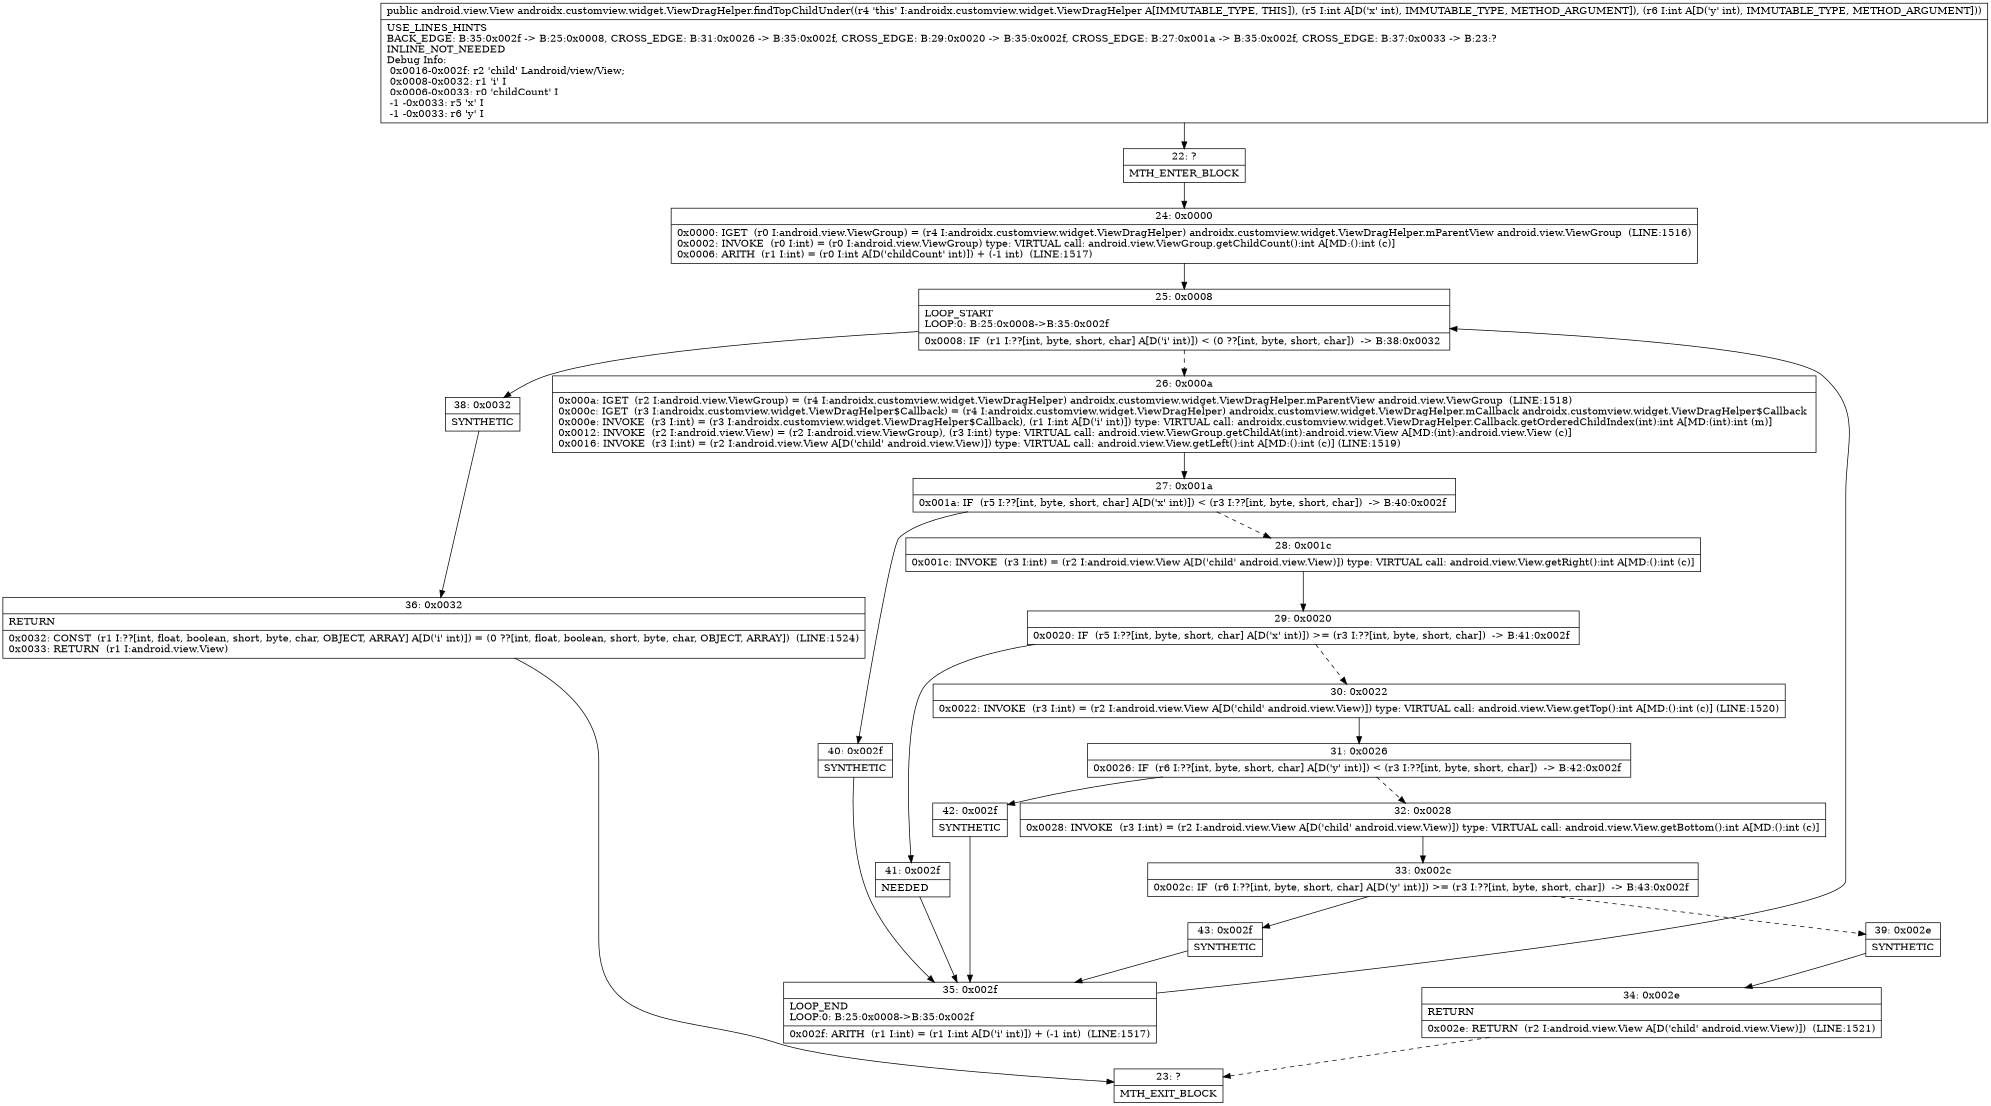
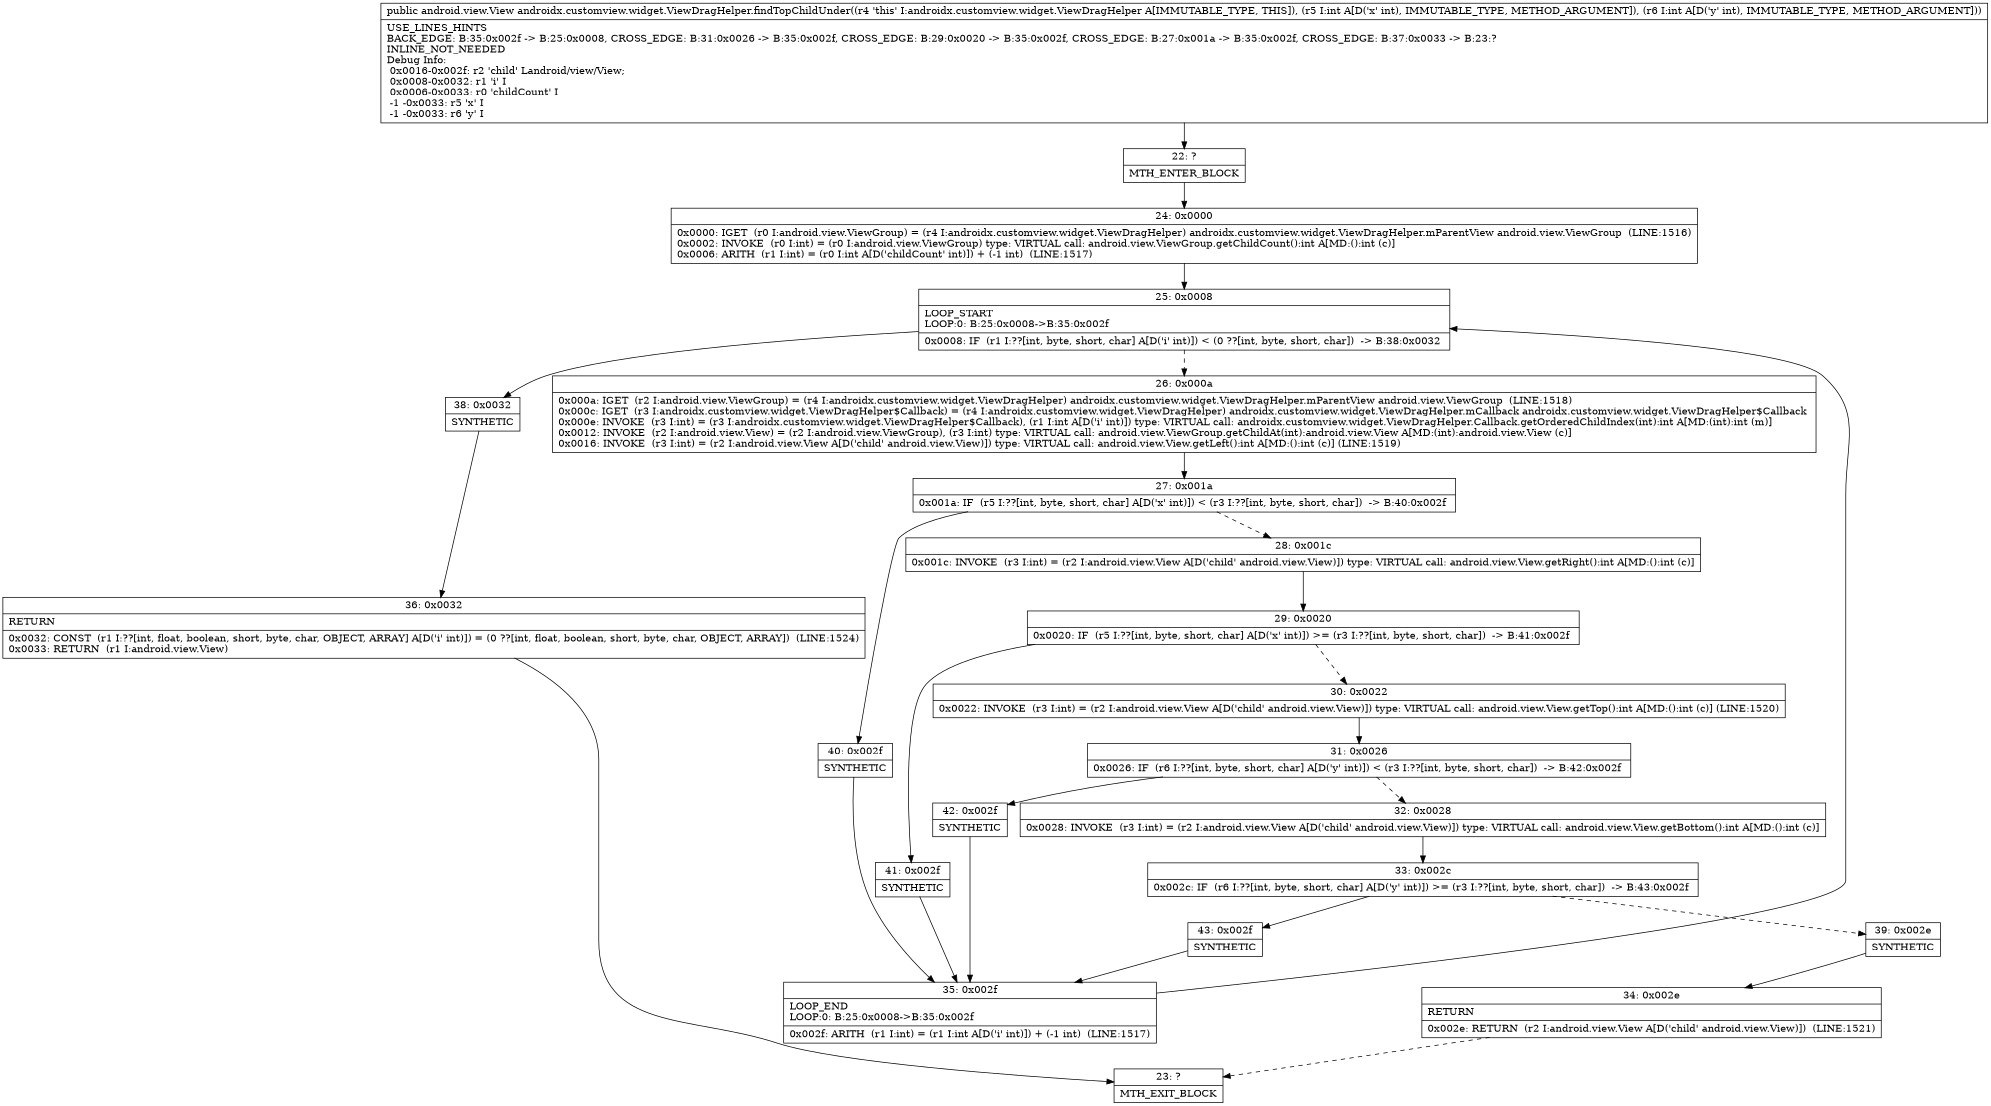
  digraph {
    node [shape=record]
    n1 [label="{22\:\ ?|MTH_ENTER_BLOCK\l}"]
    n2 [label="{24\:\ 0x0000|0x0000: IGET  (r0 I:android.view.ViewGroup) = (r4 I:androidx.customview.widget.ViewDragHelper) androidx.customview.widget.ViewDragHelper.mParentView android.view.ViewGroup  (LINE:1516)\l0x0002: INVOKE  (r0 I:int) = (r0 I:android.view.ViewGroup) type: VIRTUAL call: android.view.ViewGroup.getChildCount():int A[MD:():int (c)]\l0x0006: ARITH  (r1 I:int) = (r0 I:int A[D('childCount' int)]) + (\-1 int)  (LINE:1517)\l}"]
    n3 [label="{25\:\ 0x0008|LOOP_START\lLOOP:0: B:25:0x0008\-\>B:35:0x002f\l|0x0008: IF  (r1 I:??[int, byte, short, char] A[D('i' int)]) \< (0 ??[int, byte, short, char])  \-\> B:38:0x0032 \l}"]
    n4 [label="{26\:\ 0x000a|0x000a: IGET  (r2 I:android.view.ViewGroup) = (r4 I:androidx.customview.widget.ViewDragHelper) androidx.customview.widget.ViewDragHelper.mParentView android.view.ViewGroup  (LINE:1518)\l0x000c: IGET  (r3 I:androidx.customview.widget.ViewDragHelper$Callback) = (r4 I:androidx.customview.widget.ViewDragHelper) androidx.customview.widget.ViewDragHelper.mCallback androidx.customview.widget.ViewDragHelper$Callback \l0x000e: INVOKE  (r3 I:int) = (r3 I:androidx.customview.widget.ViewDragHelper$Callback), (r1 I:int A[D('i' int)]) type: VIRTUAL call: androidx.customview.widget.ViewDragHelper.Callback.getOrderedChildIndex(int):int A[MD:(int):int (m)]\l0x0012: INVOKE  (r2 I:android.view.View) = (r2 I:android.view.ViewGroup), (r3 I:int) type: VIRTUAL call: android.view.ViewGroup.getChildAt(int):android.view.View A[MD:(int):android.view.View (c)]\l0x0016: INVOKE  (r3 I:int) = (r2 I:android.view.View A[D('child' android.view.View)]) type: VIRTUAL call: android.view.View.getLeft():int A[MD:():int (c)] (LINE:1519)\l}"]
    n5 [label="{38\:\ 0x0032|SYNTHETIC\l}"]
    n6 [label="{27\:\ 0x001a|0x001a: IF  (r5 I:??[int, byte, short, char] A[D('x' int)]) \< (r3 I:??[int, byte, short, char])  \-\> B:40:0x002f \l}"]
    n7 [label="{36\:\ 0x0032|RETURN\l|0x0032: CONST  (r1 I:??[int, float, boolean, short, byte, char, OBJECT, ARRAY] A[D('i' int)]) = (0 ??[int, float, boolean, short, byte, char, OBJECT, ARRAY])  (LINE:1524)\l0x0033: RETURN  (r1 I:android.view.View) \l}"]
    n8 [label="{28\:\ 0x001c|0x001c: INVOKE  (r3 I:int) = (r2 I:android.view.View A[D('child' android.view.View)]) type: VIRTUAL call: android.view.View.getRight():int A[MD:():int (c)]\l}"]
    n9 [label="{40\:\ 0x002f|SYNTHETIC\l}"]
    n10 [label="{29\:\ 0x0020|0x0020: IF  (r5 I:??[int, byte, short, char] A[D('x' int)]) \>= (r3 I:??[int, byte, short, char])  \-\> B:41:0x002f \l}"]
    n11 [label="{35\:\ 0x002f|LOOP_END\lLOOP:0: B:25:0x0008\-\>B:35:0x002f\l|0x002f: ARITH  (r1 I:int) = (r1 I:int A[D('i' int)]) + (\-1 int)  (LINE:1517)\l}"]
    n12 [label="{30\:\ 0x0022|0x0022: INVOKE  (r3 I:int) = (r2 I:android.view.View A[D('child' android.view.View)]) type: VIRTUAL call: android.view.View.getTop():int A[MD:():int (c)] (LINE:1520)\l}"]
-   n13 [label="{41\:\ 0x002f|NEEDED\l}"]
+   n13 [label="{41\:\ 0x002f|SYNTHETIC\l}"]
    n14 [label="{31\:\ 0x0026|0x0026: IF  (r6 I:??[int, byte, short, char] A[D('y' int)]) \< (r3 I:??[int, byte, short, char])  \-\> B:42:0x002f \l}"]
    n15 [label="{32\:\ 0x0028|0x0028: INVOKE  (r3 I:int) = (r2 I:android.view.View A[D('child' android.view.View)]) type: VIRTUAL call: android.view.View.getBottom():int A[MD:():int (c)]\l}"]
    n16 [label="{42\:\ 0x002f|SYNTHETIC\l}"]
    n17 [label="{33\:\ 0x002c|0x002c: IF  (r6 I:??[int, byte, short, char] A[D('y' int)]) \>= (r3 I:??[int, byte, short, char])  \-\> B:43:0x002f \l}"]
    n18 [label="{39\:\ 0x002e|SYNTHETIC\l}"]
    n19 [label="{43\:\ 0x002f|SYNTHETIC\l}"]
    n20 [label="{34\:\ 0x002e|RETURN\l|0x002e: RETURN  (r2 I:android.view.View A[D('child' android.view.View)])  (LINE:1521)\l}"]
    n21 [label="{23\:\ ?|MTH_EXIT_BLOCK\l}"]
    n22 [label="{public android.view.View androidx.customview.widget.ViewDragHelper.findTopChildUnder((r4 'this' I:androidx.customview.widget.ViewDragHelper A[IMMUTABLE_TYPE, THIS]), (r5 I:int A[D('x' int), IMMUTABLE_TYPE, METHOD_ARGUMENT]), (r6 I:int A[D('y' int), IMMUTABLE_TYPE, METHOD_ARGUMENT]))  | USE_LINES_HINTS\lBACK_EDGE: B:35:0x002f \-\> B:25:0x0008, CROSS_EDGE: B:31:0x0026 \-\> B:35:0x002f, CROSS_EDGE: B:29:0x0020 \-\> B:35:0x002f, CROSS_EDGE: B:27:0x001a \-\> B:35:0x002f, CROSS_EDGE: B:37:0x0033 \-\> B:23:?\lINLINE_NOT_NEEDED\lDebug Info:\l  0x0016\-0x002f: r2 'child' Landroid\/view\/View;\l  0x0008\-0x0032: r1 'i' I\l  0x0006\-0x0033: r0 'childCount' I\l  \-1 \-0x0033: r5 'x' I\l  \-1 \-0x0033: r6 'y' I\l}"]
    n1 -> n2
    n2 -> n3
    n3 -> n4 [style=dashed]
    n3 -> n5
    n4 -> n6
    n5 -> n7
    n6 -> n8 [style=dashed]
    n6 -> n9
    n7 -> n21
    n8 -> n10
    n9 -> n11
    n10 -> n12 [style=dashed]
    n10 -> n13
    n11 -> n3
    n12 -> n14
    n13 -> n11
    n14 -> n15 [style=dashed]
    n14 -> n16
    n15 -> n17
    n16 -> n11
    n17 -> n18 [style=dashed]
    n17 -> n19
    n18 -> n20
    n19 -> n11
    n20 -> n21 [style=dashed]
    n22 -> n1
  }
